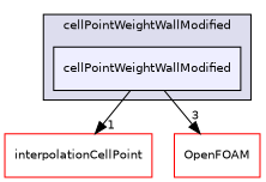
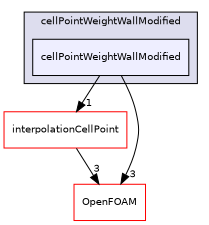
  digraph {
    compound=true
    node [fontname=Helvetica fontsize=10 shape=box color=red]
    edge [headlabel=3 labeldistance=1.5 labelfontname=Helvetica labelfontsize=10]
    n1 [fillcolor="#eeeeff" label=cellPointWeightWallModified pencolor=black style=filled color=""]
    n2 [label=interpolationCellPoint]
    n3 [label=OpenFOAM]
    subgraph cluster_1 {
      bgcolor="#ddddee"
      fontname=Helvetica
      fontsize=10
      label=cellPointWeightWallModified
      pencolor=black
      n1
    }
    n1 -> n2 [headlabel=1]
    n1 -> n3
+   n2 -> n3
  }
